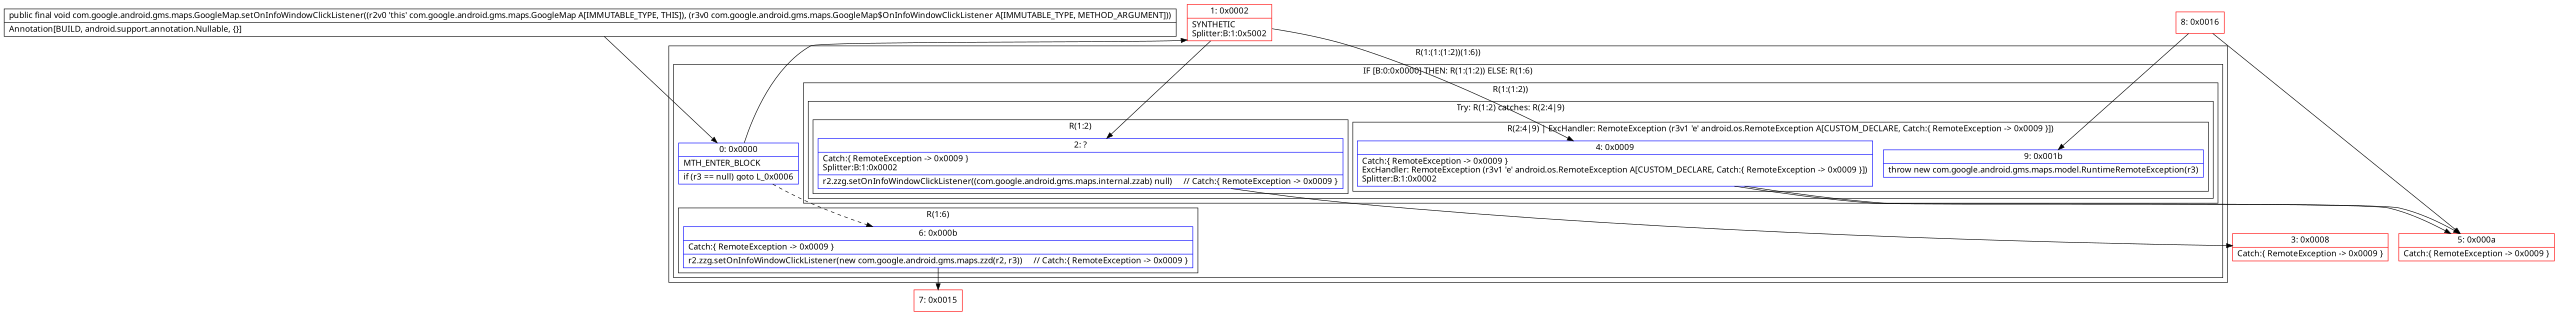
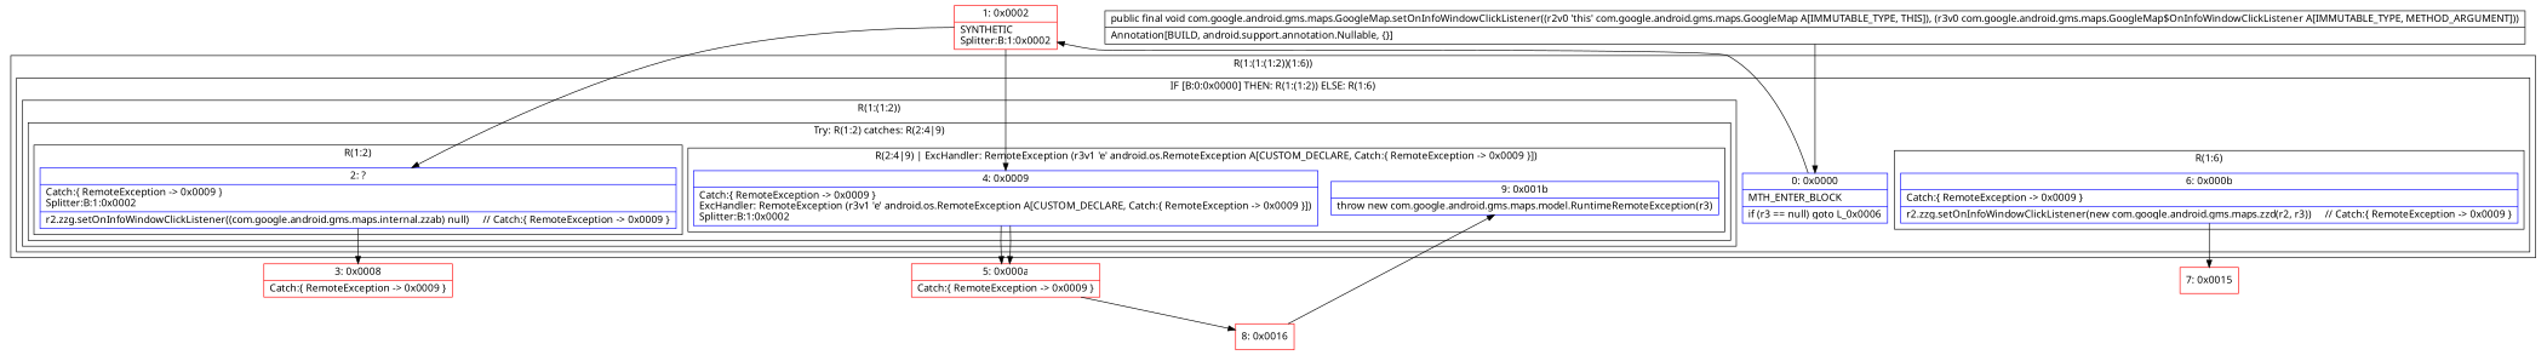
  digraph {
    fontname="Noto Sans"
    node [color=blue fontname="Noto Sans" shape=record]
    edge [fontname="Noto Sans"]
    n1 [label="{2\:\ ?|Catch:\{ RemoteException \-\> 0x0009 \}\lSplitter:B:1:0x0002\l|r2.zzg.setOnInfoWindowClickListener((com.google.android.gms.maps.internal.zzab) null)     \/\/ Catch:\{ RemoteException \-\> 0x0009 \}\l}"]
    n2 [label="{4\:\ 0x0009|Catch:\{ RemoteException \-\> 0x0009 \}\lExcHandler: RemoteException (r3v1 'e' android.os.RemoteException A[CUSTOM_DECLARE, Catch:\{ RemoteException \-\> 0x0009 \}])\lSplitter:B:1:0x0002\l}"]
    n3 [label="{9\:\ 0x001b|throw new com.google.android.gms.maps.model.RuntimeRemoteException(r3)\l}"]
    n4 [label="{6\:\ 0x000b|Catch:\{ RemoteException \-\> 0x0009 \}\l|r2.zzg.setOnInfoWindowClickListener(new com.google.android.gms.maps.zzd(r2, r3))     \/\/ Catch:\{ RemoteException \-\> 0x0009 \}\l}"]
    n5 [label="{0\:\ 0x0000|MTH_ENTER_BLOCK\l|if (r3 == null) goto L_0x0006\l}"]
    n6 [color=red label="{3\:\ 0x0008|Catch:\{ RemoteException \-\> 0x0009 \}\l}"]
    n7 [color=red label="{5\:\ 0x000a|Catch:\{ RemoteException \-\> 0x0009 \}\l}"]
    n8 [color=red label="{7\:\ 0x0015}"]
-   n9 [color=red label="{1\:\ 0x0002|SYNTHETIC\lSplitter:B:1:0x5002\l}"]
+   n9 [color=red label="{1\:\ 0x0002|SYNTHETIC\lSplitter:B:1:0x0002\l}"]
    n10 [color=red label="{8\:\ 0x0016}"]
    n11 [label="{public final void com.google.android.gms.maps.GoogleMap.setOnInfoWindowClickListener((r2v0 'this' com.google.android.gms.maps.GoogleMap A[IMMUTABLE_TYPE, THIS]), (r3v0 com.google.android.gms.maps.GoogleMap$OnInfoWindowClickListener A[IMMUTABLE_TYPE, METHOD_ARGUMENT]))  | Annotation[BUILD, android.support.annotation.Nullable, \{\}]\l}" color=""]
    subgraph cluster_1 {
      label="R(1:(1:(1:2))(1:6))"
      subgraph cluster_2 {
        label="IF [B:0:0x0000] THEN: R(1:(1:2)) ELSE: R(1:6)"
        n5
        subgraph cluster_3 {
          label="R(1:(1:2))"
          subgraph cluster_4 {
            label="Try: R(1:2) catches: R(2:4|9)"
            subgraph cluster_5 {
              label="R(1:2)"
              n1
            }
            subgraph cluster_6 {
              label="R(2:4|9) | ExcHandler: RemoteException (r3v1 'e' android.os.RemoteException A[CUSTOM_DECLARE, Catch:\{ RemoteException \-\> 0x0009 \}])\l"
              n2
              n3
            }
          }
        }
        subgraph cluster_7 {
          label="R(1:6)"
          n4
        }
      }
    }
    subgraph cluster_8 {
      label="R(2:4|9) | ExcHandler: RemoteException (r3v1 'e' android.os.RemoteException A[CUSTOM_DECLARE, Catch:\{ RemoteException \-\> 0x0009 \}])\l"
    }
    n1 -> n6
    n2 -> n7
    n2 -> n7
    n4 -> n8
-   n5 -> n4 [style=dashed]
    n5 -> n9
-   n10 -> n7
+   n7 -> n10
    n9 -> n1
    n9 -> n2
    n10 -> n3
    n11 -> n5
  }
